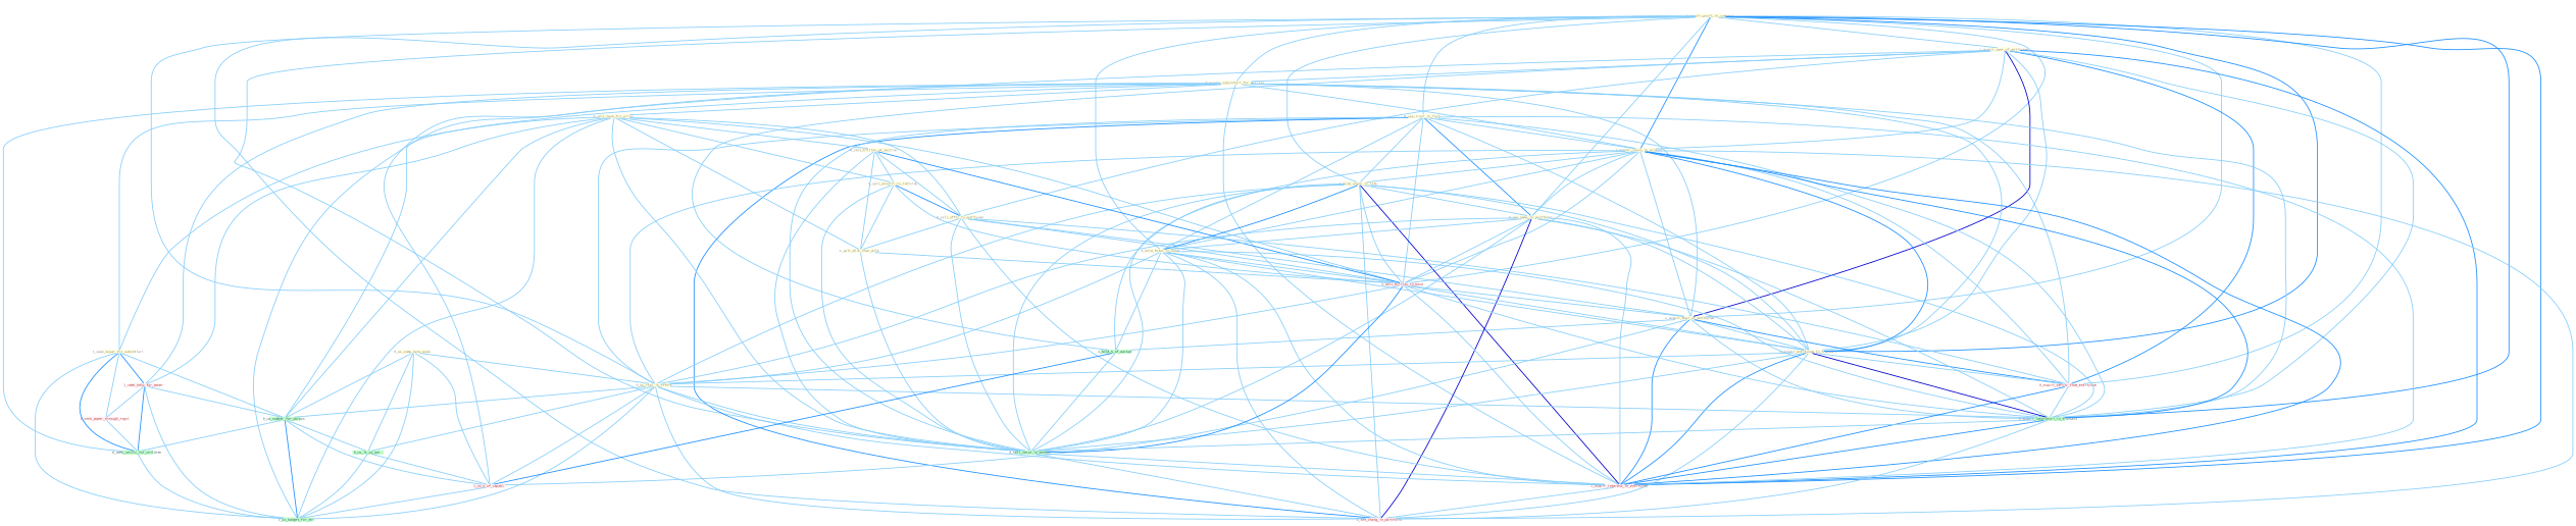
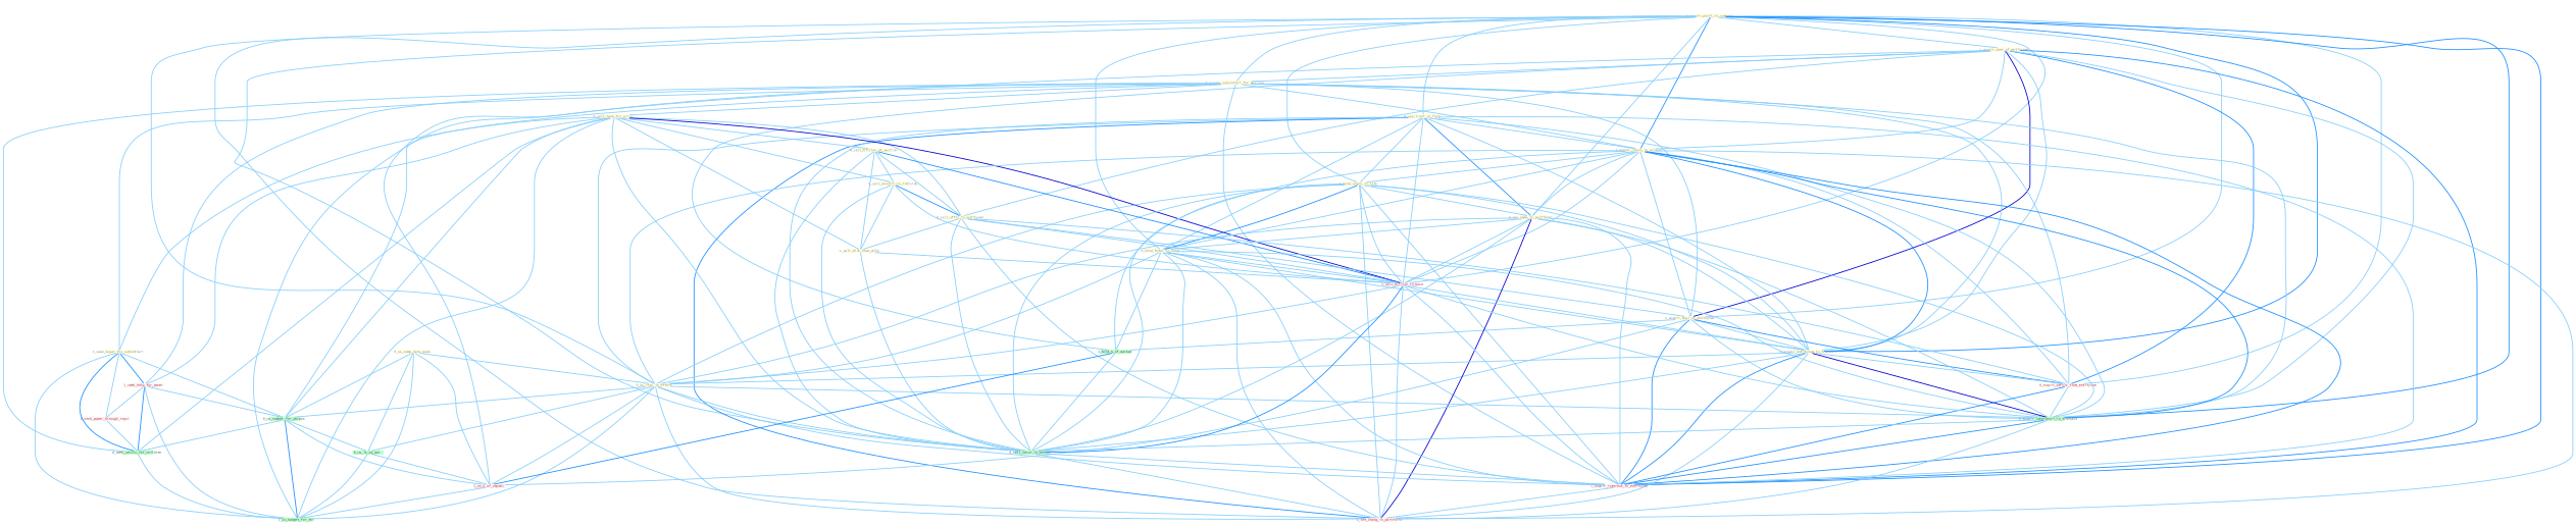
  graph {
    fontname="Source Code Pro"
    node [color="#ffffe0" fixedsize=true fontcolor="#8b7d6b" fontname="Source Code Pro" fontsize=4 shape=polygon style=filled]
    edge [color="#87cefa" fontname="Source Code Pro" w=1]
    "1_acquir_posit_in_compani " [height=.06 width=.5]
    "1_acquir_oper_of_entitynam " [height=.06 width=.5]
    "0_see_ironi_in_fact " [height=.06 width=.5]
    "0_acquir_subsidiari_for_million " [height=.06 width=.5]
    "0_sell_bank_for_price " [height=.06 width=.5]
    "1_acquir_share_in_account " [height=.06 width=.5]
    "0_us_some_dure_quak " [height=.06 width=.5]
    "1_hold_anyon_in_life " [height=.06 width=.5]
    "0_sell_billion_at_auction " [height=.06 width=.5]
    "1_acquir_busi_of_entitynam " [height=.06 width=.5]
    "0_sell_annuiti_to_individu " [height=.06 width=.5]
    "0_see_name_in_portfolio " [height=.06 width=.5]
    "0_hold_futur_in_hand " [height=.06 width=.5]
    "0_acquir_entitynam_in_transact " [height=.06 width=.5]
    "0_sell_offic_to_entitynam " [height=.06 width=.5]
    "1_seek_buyer_for_subsidiari " [height=.06 width=.5]
    "1_sell_milk_than_milk " [height=.06 width=.5]
    "0_us_issu_in_effort " [height=.06 width=.5]
    "1_seek_help_for_owner " [color="#fff0f5" fontcolor="#b22222" height=.06 width=.5]
    "0_acquir_servic_from_entitynam " [color="#fff0f5" fontcolor="#b22222" height=.06 width=.5]
    "0_seek_power_through_regul " [color="#fff0f5" fontcolor="#b22222" height=.06 width=.5]
    "1_sell_billion_in_bond " [color="#fff0f5" fontcolor="#b22222" height=.06 width=.5]
    "1_us_%_of_capabl " [color="#fff0f5" fontcolor="#b22222" height=.06 width=.5]
    "1_acquir_interest_in_entitynam " [color="#fff0f5" fontcolor="#b22222" height=.06 width=.5]
    "1_see_chang_in_portfolio " [color="#fff0f5" fontcolor="#b22222" height=.06 width=.5]
    "0_acquir_laboratori_in_transact " [color="#BDFCC9" fontcolor="#2f4f4f" height=.06 width=.5]
    "0_sell_secur_in_market " [color="#BDFCC9" fontcolor="#2f4f4f" height=.06 width=.5]
    "1_hold_%_of_market " [color="#BDFCC9" fontcolor="#2f4f4f" height=.06 width=.5]
    "0_us_number_for_purpos " [color="#BDFCC9" fontcolor="#2f4f4f" height=.06 width=.5]
    "0_seek_servic_for_children " [color="#BDFCC9" fontcolor="#2f4f4f" height=.06 width=.5]
    "0_us_budget_for_thi " [color="#BDFCC9" fontcolor="#2f4f4f" height=.06 width=.5]
    "0_us_it_as_wai " [color="#BDFCC9" fontcolor="#2f4f4f" height=.06 width=.5]
    subgraph sub_1 {
      "1_acquir_posit_in_compani "
      "1_acquir_oper_of_entitynam "
      "0_see_ironi_in_fact "
      "0_acquir_subsidiari_for_million "
      "0_sell_bank_for_price "
      "1_acquir_share_in_account "
      "0_us_some_dure_quak "
      "1_hold_anyon_in_life "
      "0_sell_billion_at_auction "
      "1_acquir_busi_of_entitynam "
      "0_sell_annuiti_to_individu "
      "0_see_name_in_portfolio "
      "0_hold_futur_in_hand "
      "0_acquir_entitynam_in_transact "
      "0_sell_offic_to_entitynam "
      "1_seek_buyer_for_subsidiari "
      "1_sell_milk_than_milk "
      "0_us_issu_in_effort "
    }
    subgraph sub_2 {
      "1_seek_help_for_owner "
      "0_acquir_servic_from_entitynam "
      "0_seek_power_through_regul "
      "1_sell_billion_in_bond "
      "1_us_%_of_capabl "
      "1_acquir_interest_in_entitynam "
      "1_see_chang_in_portfolio "
    }
    "1_acquir_posit_in_compani " -- "1_acquir_oper_of_entitynam "
    "1_acquir_posit_in_compani " -- "0_see_ironi_in_fact "
    "1_acquir_posit_in_compani " -- "0_acquir_subsidiari_for_million "
    "1_acquir_posit_in_compani " -- "1_acquir_share_in_account " [color="#1e90ff" w=2]
    "1_acquir_posit_in_compani " -- "1_hold_anyon_in_life "
    "1_acquir_posit_in_compani " -- "1_acquir_busi_of_entitynam "
    "1_acquir_posit_in_compani " -- "0_see_name_in_portfolio "
    "1_acquir_posit_in_compani " -- "0_hold_futur_in_hand "
    "1_acquir_posit_in_compani " -- "0_acquir_entitynam_in_transact " [color="#1e90ff" w=2]
    "1_acquir_posit_in_compani " -- "0_us_issu_in_effort "
    "1_acquir_posit_in_compani " -- "0_acquir_servic_from_entitynam "
    "1_acquir_posit_in_compani " -- "1_sell_billion_in_bond "
    "1_acquir_posit_in_compani " -- "1_acquir_interest_in_entitynam " [color="#1e90ff" w=2]
    "1_acquir_posit_in_compani " -- "1_see_chang_in_portfolio "
    "1_acquir_posit_in_compani " -- "0_acquir_laboratori_in_transact " [color="#1e90ff" w=2]
    "1_acquir_posit_in_compani " -- "0_sell_secur_in_market "
    "1_acquir_oper_of_entitynam " -- "0_acquir_subsidiari_for_million "
    "1_acquir_oper_of_entitynam " -- "1_acquir_share_in_account "
    "1_acquir_oper_of_entitynam " -- "1_acquir_busi_of_entitynam " [color="#0000cd" w=3]
    "1_acquir_oper_of_entitynam " -- "0_acquir_entitynam_in_transact "
    "1_acquir_oper_of_entitynam " -- "0_sell_offic_to_entitynam "
    "1_acquir_oper_of_entitynam " -- "0_acquir_servic_from_entitynam " [color="#1e90ff" w=2]
    "1_acquir_oper_of_entitynam " -- "1_us_%_of_capabl "
    "1_acquir_oper_of_entitynam " -- "1_acquir_interest_in_entitynam " [color="#1e90ff" w=2]
    "1_acquir_oper_of_entitynam " -- "0_acquir_laboratori_in_transact "
    "1_acquir_oper_of_entitynam " -- "1_hold_%_of_market "
    "0_see_ironi_in_fact " -- "1_acquir_share_in_account "
    "0_see_ironi_in_fact " -- "1_hold_anyon_in_life "
    "0_see_ironi_in_fact " -- "0_see_name_in_portfolio " [color="#1e90ff" w=2]
    "0_see_ironi_in_fact " -- "0_hold_futur_in_hand "
    "0_see_ironi_in_fact " -- "0_acquir_entitynam_in_transact "
    "0_see_ironi_in_fact " -- "0_us_issu_in_effort "
    "0_see_ironi_in_fact " -- "1_sell_billion_in_bond "
    "0_see_ironi_in_fact " -- "1_acquir_interest_in_entitynam "
    "0_see_ironi_in_fact " -- "1_see_chang_in_portfolio " [color="#1e90ff" w=2]
    "0_see_ironi_in_fact " -- "0_acquir_laboratori_in_transact "
    "0_see_ironi_in_fact " -- "0_sell_secur_in_market "
    "0_acquir_subsidiari_for_million " -- "0_sell_bank_for_price "
    "0_acquir_subsidiari_for_million " -- "1_acquir_share_in_account "
    "0_acquir_subsidiari_for_million " -- "1_acquir_busi_of_entitynam "
    "0_acquir_subsidiari_for_million " -- "0_acquir_entitynam_in_transact "
    "0_acquir_subsidiari_for_million " -- "1_seek_buyer_for_subsidiari "
    "0_acquir_subsidiari_for_million " -- "1_seek_help_for_owner "
    "0_acquir_subsidiari_for_million " -- "0_acquir_servic_from_entitynam "
    "0_acquir_subsidiari_for_million " -- "1_acquir_interest_in_entitynam "
    "0_acquir_subsidiari_for_million " -- "0_acquir_laboratori_in_transact "
    "0_acquir_subsidiari_for_million " -- "0_us_number_for_purpos "
    "0_acquir_subsidiari_for_million " -- "0_seek_servic_for_children "
    "0_acquir_subsidiari_for_million " -- "0_us_budget_for_thi "
    "0_sell_bank_for_price " -- "0_sell_billion_at_auction "
    "0_sell_bank_for_price " -- "0_sell_annuiti_to_individu "
    "0_sell_bank_for_price " -- "0_sell_offic_to_entitynam "
    "0_sell_bank_for_price " -- "1_seek_buyer_for_subsidiari "
    "0_sell_bank_for_price " -- "1_sell_milk_than_milk "
    "0_sell_bank_for_price " -- "1_seek_help_for_owner "
-   "0_sell_bank_for_price " -- "1_sell_billion_in_bond "
+   "0_sell_bank_for_price " -- "1_sell_billion_in_bond " [color="#0000cd"]
    "0_sell_bank_for_price " -- "0_sell_secur_in_market "
    "0_sell_bank_for_price " -- "0_us_number_for_purpos "
+   "0_sell_bank_for_price " -- "0_seek_servic_for_children "
    "0_sell_bank_for_price " -- "0_us_budget_for_thi "
    "1_acquir_share_in_account " -- "1_hold_anyon_in_life "
    "1_acquir_share_in_account " -- "1_acquir_busi_of_entitynam "
    "1_acquir_share_in_account " -- "0_see_name_in_portfolio "
    "1_acquir_share_in_account " -- "0_hold_futur_in_hand "
    "1_acquir_share_in_account " -- "0_acquir_entitynam_in_transact " [color="#1e90ff" w=2]
    "1_acquir_share_in_account " -- "0_us_issu_in_effort "
    "1_acquir_share_in_account " -- "0_acquir_servic_from_entitynam "
    "1_acquir_share_in_account " -- "1_sell_billion_in_bond "
    "1_acquir_share_in_account " -- "1_acquir_interest_in_entitynam " [color="#1e90ff" w=2]
    "1_acquir_share_in_account " -- "1_see_chang_in_portfolio "
    "1_acquir_share_in_account " -- "0_acquir_laboratori_in_transact " [color="#1e90ff" w=2]
    "1_acquir_share_in_account " -- "0_sell_secur_in_market "
    "0_us_some_dure_quak " -- "0_us_issu_in_effort "
    "0_us_some_dure_quak " -- "1_us_%_of_capabl "
    "0_us_some_dure_quak " -- "0_us_number_for_purpos "
    "0_us_some_dure_quak " -- "0_us_budget_for_thi "
    "0_us_some_dure_quak " -- "0_us_it_as_wai "
    "1_hold_anyon_in_life " -- "0_see_name_in_portfolio "
    "1_hold_anyon_in_life " -- "0_hold_futur_in_hand " [color="#1e90ff" w=2]
    "1_hold_anyon_in_life " -- "0_acquir_entitynam_in_transact "
    "1_hold_anyon_in_life " -- "0_us_issu_in_effort "
    "1_hold_anyon_in_life " -- "1_sell_billion_in_bond "
-   "1_hold_anyon_in_life " -- "1_acquir_interest_in_entitynam " [color="#0000cd"]
+   "1_hold_anyon_in_life " -- "1_acquir_interest_in_entitynam "
    "1_hold_anyon_in_life " -- "1_see_chang_in_portfolio "
    "1_hold_anyon_in_life " -- "0_acquir_laboratori_in_transact "
    "1_hold_anyon_in_life " -- "0_sell_secur_in_market "
    "1_hold_anyon_in_life " -- "1_hold_%_of_market "
    "0_sell_billion_at_auction " -- "0_sell_annuiti_to_individu "
    "0_sell_billion_at_auction " -- "0_sell_offic_to_entitynam "
    "0_sell_billion_at_auction " -- "1_sell_milk_than_milk "
    "0_sell_billion_at_auction " -- "1_sell_billion_in_bond " [color="#1e90ff" w=2]
    "0_sell_billion_at_auction " -- "0_sell_secur_in_market "
    "1_acquir_busi_of_entitynam " -- "0_acquir_entitynam_in_transact "
    "1_acquir_busi_of_entitynam " -- "0_sell_offic_to_entitynam "
    "1_acquir_busi_of_entitynam " -- "0_acquir_servic_from_entitynam " [color="#1e90ff" w=2]
    "1_acquir_busi_of_entitynam " -- "1_us_%_of_capabl "
    "1_acquir_busi_of_entitynam " -- "1_acquir_interest_in_entitynam " [color="#1e90ff" w=2]
    "1_acquir_busi_of_entitynam " -- "0_acquir_laboratori_in_transact "
    "1_acquir_busi_of_entitynam " -- "1_hold_%_of_market "
    "0_sell_annuiti_to_individu " -- "0_sell_offic_to_entitynam " [color="#1e90ff" w=2]
    "0_sell_annuiti_to_individu " -- "1_sell_milk_than_milk "
    "0_sell_annuiti_to_individu " -- "1_sell_billion_in_bond "
    "0_sell_annuiti_to_individu " -- "0_sell_secur_in_market "
    "0_see_name_in_portfolio " -- "0_hold_futur_in_hand "
    "0_see_name_in_portfolio " -- "0_acquir_entitynam_in_transact "
    "0_see_name_in_portfolio " -- "0_us_issu_in_effort "
    "0_see_name_in_portfolio " -- "1_sell_billion_in_bond "
    "0_see_name_in_portfolio " -- "1_acquir_interest_in_entitynam "
    "0_see_name_in_portfolio " -- "1_see_chang_in_portfolio " [color="#0000cd" w=3]
    "0_see_name_in_portfolio " -- "0_acquir_laboratori_in_transact "
    "0_see_name_in_portfolio " -- "0_sell_secur_in_market "
    "0_hold_futur_in_hand " -- "0_acquir_entitynam_in_transact "
    "0_hold_futur_in_hand " -- "0_us_issu_in_effort "
    "0_hold_futur_in_hand " -- "1_sell_billion_in_bond "
    "0_hold_futur_in_hand " -- "1_acquir_interest_in_entitynam "
    "0_hold_futur_in_hand " -- "1_see_chang_in_portfolio "
    "0_hold_futur_in_hand " -- "0_acquir_laboratori_in_transact "
    "0_hold_futur_in_hand " -- "0_sell_secur_in_market "
    "0_hold_futur_in_hand " -- "1_hold_%_of_market "
    "0_acquir_entitynam_in_transact " -- "0_us_issu_in_effort "
    "0_acquir_entitynam_in_transact " -- "0_acquir_servic_from_entitynam "
    "0_acquir_entitynam_in_transact " -- "1_sell_billion_in_bond "
    "0_acquir_entitynam_in_transact " -- "1_acquir_interest_in_entitynam " [color="#1e90ff" w=2]
    "0_acquir_entitynam_in_transact " -- "1_see_chang_in_portfolio "
    "0_acquir_entitynam_in_transact " -- "0_acquir_laboratori_in_transact " [color="#0000cd" w=3]
    "0_acquir_entitynam_in_transact " -- "0_sell_secur_in_market "
    "0_sell_offic_to_entitynam " -- "1_sell_milk_than_milk "
    "0_sell_offic_to_entitynam " -- "0_acquir_servic_from_entitynam "
    "0_sell_offic_to_entitynam " -- "1_sell_billion_in_bond "
    "0_sell_offic_to_entitynam " -- "1_acquir_interest_in_entitynam "
    "0_sell_offic_to_entitynam " -- "0_sell_secur_in_market "
    "1_seek_buyer_for_subsidiari " -- "1_seek_help_for_owner " [color="#1e90ff" w=2]
    "1_seek_buyer_for_subsidiari " -- "0_seek_power_through_regul "
    "1_seek_buyer_for_subsidiari " -- "0_us_number_for_purpos "
    "1_seek_buyer_for_subsidiari " -- "0_seek_servic_for_children " [color="#1e90ff" w=2]
    "1_seek_buyer_for_subsidiari " -- "0_us_budget_for_thi "
    "1_sell_milk_than_milk " -- "1_sell_billion_in_bond "
    "1_sell_milk_than_milk " -- "0_sell_secur_in_market "
    "0_us_issu_in_effort " -- "1_sell_billion_in_bond "
    "0_us_issu_in_effort " -- "1_us_%_of_capabl "
    "0_us_issu_in_effort " -- "1_acquir_interest_in_entitynam "
    "0_us_issu_in_effort " -- "1_see_chang_in_portfolio "
    "0_us_issu_in_effort " -- "0_acquir_laboratori_in_transact "
    "0_us_issu_in_effort " -- "0_sell_secur_in_market "
    "0_us_issu_in_effort " -- "0_us_number_for_purpos "
    "0_us_issu_in_effort " -- "0_us_budget_for_thi "
    "0_us_issu_in_effort " -- "0_us_it_as_wai "
    "1_seek_help_for_owner " -- "0_seek_power_through_regul "
    "1_seek_help_for_owner " -- "0_us_number_for_purpos "
    "1_seek_help_for_owner " -- "0_seek_servic_for_children " [color="#1e90ff" w=2]
    "1_seek_help_for_owner " -- "0_us_budget_for_thi "
    "0_acquir_servic_from_entitynam " -- "1_acquir_interest_in_entitynam " [color="#1e90ff" w=2]
    "0_acquir_servic_from_entitynam " -- "0_acquir_laboratori_in_transact "
    "0_seek_power_through_regul " -- "0_seek_servic_for_children "
    "1_sell_billion_in_bond " -- "1_acquir_interest_in_entitynam "
-   "1_sell_billion_in_bond " -- "1_acquir_busi_of_entitynam "
+   "1_sell_billion_in_bond " -- "1_see_chang_in_portfolio "
    "1_sell_billion_in_bond " -- "0_sell_secur_in_market " [color="#1e90ff" w=2]
    "1_us_%_of_capabl " -- "0_us_budget_for_thi "
    "1_acquir_interest_in_entitynam " -- "1_see_chang_in_portfolio "
    "0_acquir_laboratori_in_transact " -- "1_sell_billion_in_bond "
    "0_acquir_laboratori_in_transact " -- "1_acquir_interest_in_entitynam " [color="#1e90ff" w=2]
    "0_acquir_laboratori_in_transact " -- "1_see_chang_in_portfolio "
    "0_acquir_laboratori_in_transact " -- "0_sell_secur_in_market "
    "0_sell_secur_in_market " -- "1_acquir_interest_in_entitynam "
    "0_sell_secur_in_market " -- "1_see_chang_in_portfolio "
    "1_hold_%_of_market " -- "1_us_%_of_capabl " [color="#1e90ff" w=2]
    "1_hold_%_of_market " -- "0_sell_secur_in_market "
    "0_us_number_for_purpos " -- "1_us_%_of_capabl "
    "0_us_number_for_purpos " -- "0_seek_servic_for_children "
    "0_us_number_for_purpos " -- "0_us_budget_for_thi " [color="#1e90ff" w=2]
    "0_us_number_for_purpos " -- "0_us_it_as_wai "
    "0_seek_servic_for_children " -- "0_us_budget_for_thi "
    "0_us_it_as_wai " -- "1_us_%_of_capabl "
    "0_us_it_as_wai " -- "0_us_budget_for_thi "
  }
